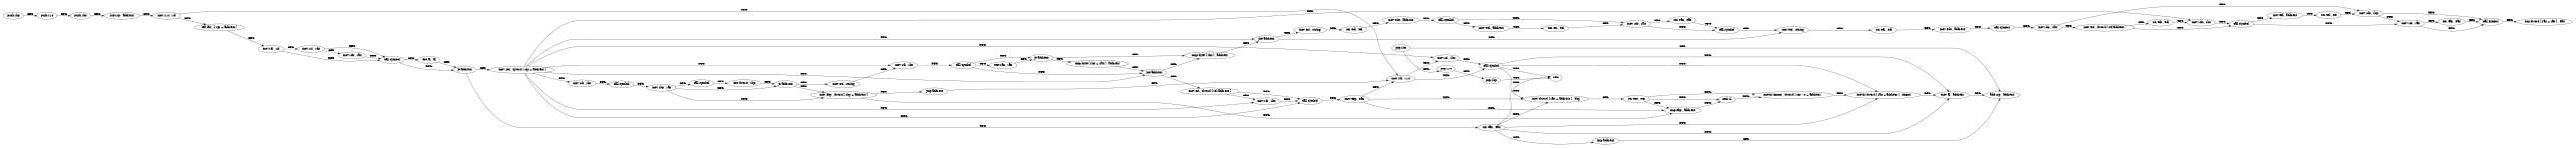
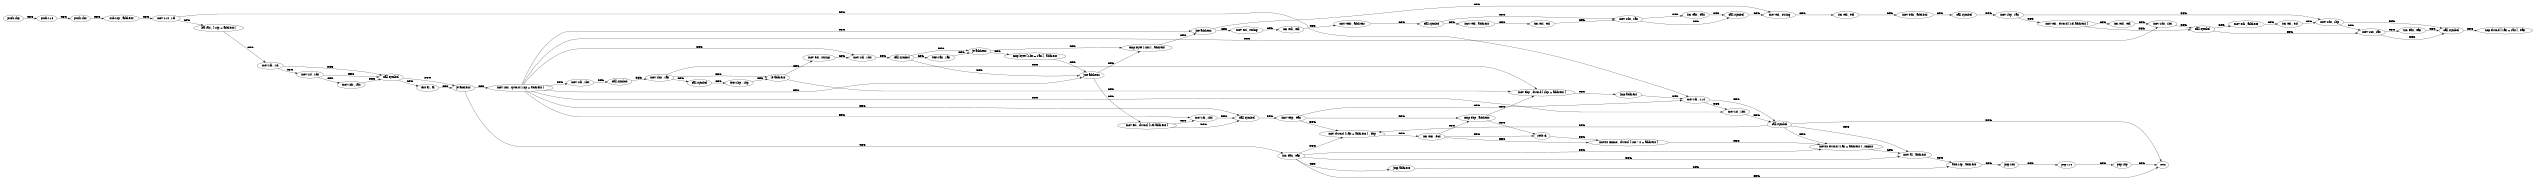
  digraph {
    rankdir=LR
    n1 [label="push rbp"]
    n2 [label="push r14"]
    n3 [label="push rbx"]
    n4 [label="sub rsp , address"]
    n5 [label="mov r14 , rdi"]
    n6 [label="lea rax , [ rsp + address ]"]
    n7 [label="mov rdi , r14"]
    n8 [label="mov rdi , rsi"]
    n9 [label="mov rsi , rbx"]
    n10 [label="call symbol"]
    n11 [label="mov rsi , rdx"]
    n12 [label="call symbol"]
    n13 [label="mov rdx , rax"]
    n14 [label="test al , al"]
    n15 [label="je address"]
    n16 [label="xor eax , eax"]
    n17 [label="mov rbx , qword [ rsp + address ]"]
    n18 [label="jmp address"]
    n19 [label=retn]
    n20 [label="mov dword [ rax + address ] , ebp"]
    n21 [label="movss dword [ rax + address ] , xmm0"]
    n22 [label="mov al , address"]
    n23 [label="mov rdi , rbx"]
    n24 [label="mov rdi , rbx"]
    n25 [label="jne address"]
    n26 [label="jne address"]
    n27 [label="mov rdx , rbx"]
    n28 [label="mov rdi , rbx"]
    n29 [label="call symbol"]
    n30 [label="add rsp , address"]
    n31 [label="xor ecx , ecx"]
    n32 [label="call symbol"]
    n33 [label="call symbol"]
    n34 [label="mov esi , string"]
    n35 [label="mov esi , string"]
    n36 [label="cmp byte [ rbx ] , address"]
    n37 [label="mov esi , dword [ rel address ]"]
    n38 [label="call symbol"]
    n39 [label="mov ebp , eax"]
    n40 [label="pop rbx"]
    n41 [label="pop r14"]
    n42 [label="mov rbp , rax"]
    n43 [label="call symbol"]
    n44 [label="je address"]
    n45 [label="mov ebp , dword [ rbp + address ]"]
-   n46 [label="test dword , rbp"]
+   n46 [label="test rbp , rbp"]
    n47 [label="mov esi , string"]
    n48 [label="jmp address"]
    n49 [label="cmp ebp , address"]
    n50 [label="setb cl"]
    n51 [label="pop rbp"]
    n52 [label="test rax , rax"]
    n53 [label="je address"]
    n54 [label="cmp byte [ rbx + rax ] , address"]
    n55 [label="xor edi , edi"]
    n56 [label="xor edi , edi"]
    n57 [label="mov edx , address"]
    n58 [label="mov edx , address"]
    n59 [label="movss xmm0 , dword [ rcx * 4 + address ]"]
    n60 [label="call symbol"]
    n61 [label="mov rbp , rax"]
    n62 [label="mov esi , dword [ rel address ]"]
    n63 [label="mov rdx , rbp"]
    n64 [label="xor edi , edi"]
    n65 [label="mov rcx , rax"]
    n66 [label="call symbol"]
    n67 [label="mov edi , address"]
    n68 [label="xor esi , esi"]
    n69 [label="xor eax , eax"]
    n70 [label="nop dword [ rax + rax ] , eax"]
    n71 [label="call symbol"]
    n72 [label="mov edi , address"]
    n73 [label="mov rdx , rax"]
    n74 [label="xor esi , esi"]
    n75 [label="xor eax , eax"]
    n76 [label="call symbol"]
    n1 -> n2 [label=CFG]
    n2 -> n3 [label=CFG]
    n3 -> n4 [label=DFG]
    n4 -> n5 [label=CFG]
    n5 -> n6 [label=CFG]
    n5 -> n7 [label=DFG]
    n6 -> n8 [label=CFG]
    n7 -> n9 [label=CFG]
    n7 -> n10 [label=DFG]
    n8 -> n11 [label=CFG]
    n8 -> n12 [label=DFG]
    n9 -> n10 [label=DFG]
    n10 -> n19 [label=DFG]
    n10 -> n20 [label=DFG]
    n10 -> n21 [label=DFG]
    n10 -> n22 [label=DFG]
    n11 -> n12 [label=DFG]
    n11 -> n13 [label=CFG]
    n12 -> n14 [label=CFG]
    n12 -> n15 [label=DFG]
    n13 -> n12 [label=DFG]
    n14 -> n15 [label=CFG]
    n15 -> n16 [label=CFG]
    n15 -> n17 [label=CFG]
    n16 -> n18 [label=CFG]
    n16 -> n19 [label=DFG]
    n16 -> n20 [label=DFG]
    n16 -> n21 [label=DFG]
    n16 -> n22 [label=DFG]
    n17 -> n9 [label=DFG]
    n17 -> n23 [label=DFG]
    n17 -> n24 [label=DFG]
    n17 -> n25 [label=DFG]
    n17 -> n26 [label=DFG]
    n17 -> n27 [label=DFG]
    n17 -> n28 [label=DFG]
    n17 -> n29 [label=DFG]
    n18 -> n30 [label=CFG]
    n20 -> n31 [label=CFG]
    n21 -> n22 [label=CFG]
    n22 -> n30 [label=CFG]
    n23 -> n32 [label=DFG]
    n24 -> n33 [label=DFG]
    n25 -> n34 [label=CFG]
    n25 -> n35 [label=CFG]
    n26 -> n36 [label=CFG]
    n26 -> n37 [label=CFG]
    n27 -> n38 [label=DFG]
    n28 -> n29 [label=DFG]
    n29 -> n39 [label=DFG]
-   n40 -> n30 [label=CFG]
+   n30 -> n40 [label=CFG]
    n31 -> n49 [label=CFG]
    n31 -> n50 [label=DFG]
    n31 -> n59 [label=DFG]
    n32 -> n42 [label=DFG]
    n33 -> n26 [label=DFG]
    n33 -> n52 [label=CFG]
    n33 -> n53 [label=DFG]
    n34 -> n55 [label=CFG]
    n35 -> n56 [label=CFG]
    n36 -> n25 [label=CFG]
    n37 -> n28 [label=CFG]
    n37 -> n29 [label=DFG]
    n38 -> n65 [label=DFG]
    n38 -> n67 [label=CFG]
    n39 -> n7 [label=CFG]
    n39 -> n20 [label=DFG]
    n39 -> n49 [label=DFG]
    n40 -> n41 [label=CFG]
    n41 -> n51 [label=CFG]
    n42 -> n43 [label=CFG]
    n42 -> n44 [label=DFG]
    n42 -> n45 [label=DFG]
    n43 -> n46 [label=CFG]
    n44 -> n45 [label=CFG]
    n44 -> n47 [label=CFG]
    n45 -> n48 [label=CFG]
-   n45 -> n49 [label=DFG]
+   n49 -> n45 [label=DFG]
    n46 -> n44 [label=CFG]
    n47 -> n24 [label=CFG]
    n48 -> n7 [label=CFG]
    n49 -> n50 [label=DFG]
    n50 -> n59 [label=DFG]
    n51 -> n19 [label=CFG]
    n52 -> n53 [label=CFG]
    n53 -> n36 [label=CFG]
    n53 -> n54 [label=CFG]
    n54 -> n26 [label=CFG]
    n55 -> n57 [label=CFG]
    n56 -> n58 [label=CFG]
    n57 -> n60 [label=CFG]
    n58 -> n71 [label=CFG]
    n59 -> n21 [label=DFG]
    n60 -> n61 [label=DFG]
    n61 -> n62 [label=CFG]
    n61 -> n63 [label=DFG]
    n62 -> n38 [label=DFG]
    n62 -> n64 [label=CFG]
    n63 -> n65 [label=DFG]
    n63 -> n66 [label=DFG]
    n64 -> n27 [label=CFG]
    n65 -> n66 [label=DFG]
    n65 -> n69 [label=CFG]
    n66 -> n70 [label=DFG]
    n67 -> n68 [label=CFG]
    n68 -> n63 [label=CFG]
    n69 -> n66 [label=CFG]
    n71 -> n72 [label=CFG]
    n71 -> n73 [label=DFG]
    n72 -> n74 [label=CFG]
    n73 -> n75 [label=CFG]
    n73 -> n76 [label=DFG]
    n74 -> n73 [label=CFG]
    n75 -> n76 [label=CFG]
    n76 -> n34 [label=CFG]
  }
